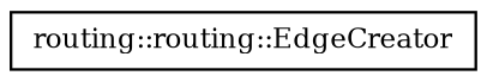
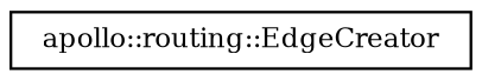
  digraph {
    rankdir=LR
    fontname="DejaVu Serif"
-   n1 [color=black fillcolor=white fontname="DejaVu Serif" fontsize=10 height=0.2 label="routing::routing::EdgeCreator" shape=record style=filled width=0.4]
+   n1 [color=black fillcolor=white fontname="DejaVu Serif" fontsize=10 height=0.2 label="apollo::routing::EdgeCreator" shape=record style=filled width=0.4]
  }
